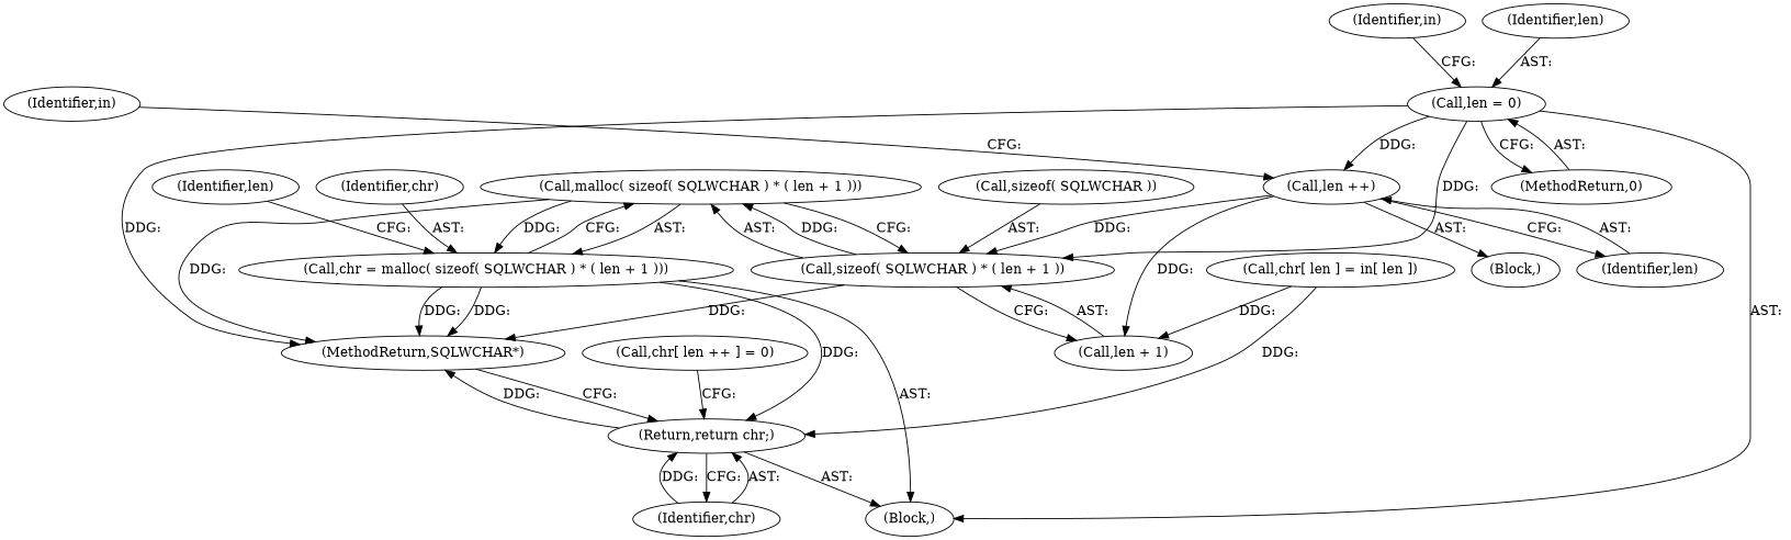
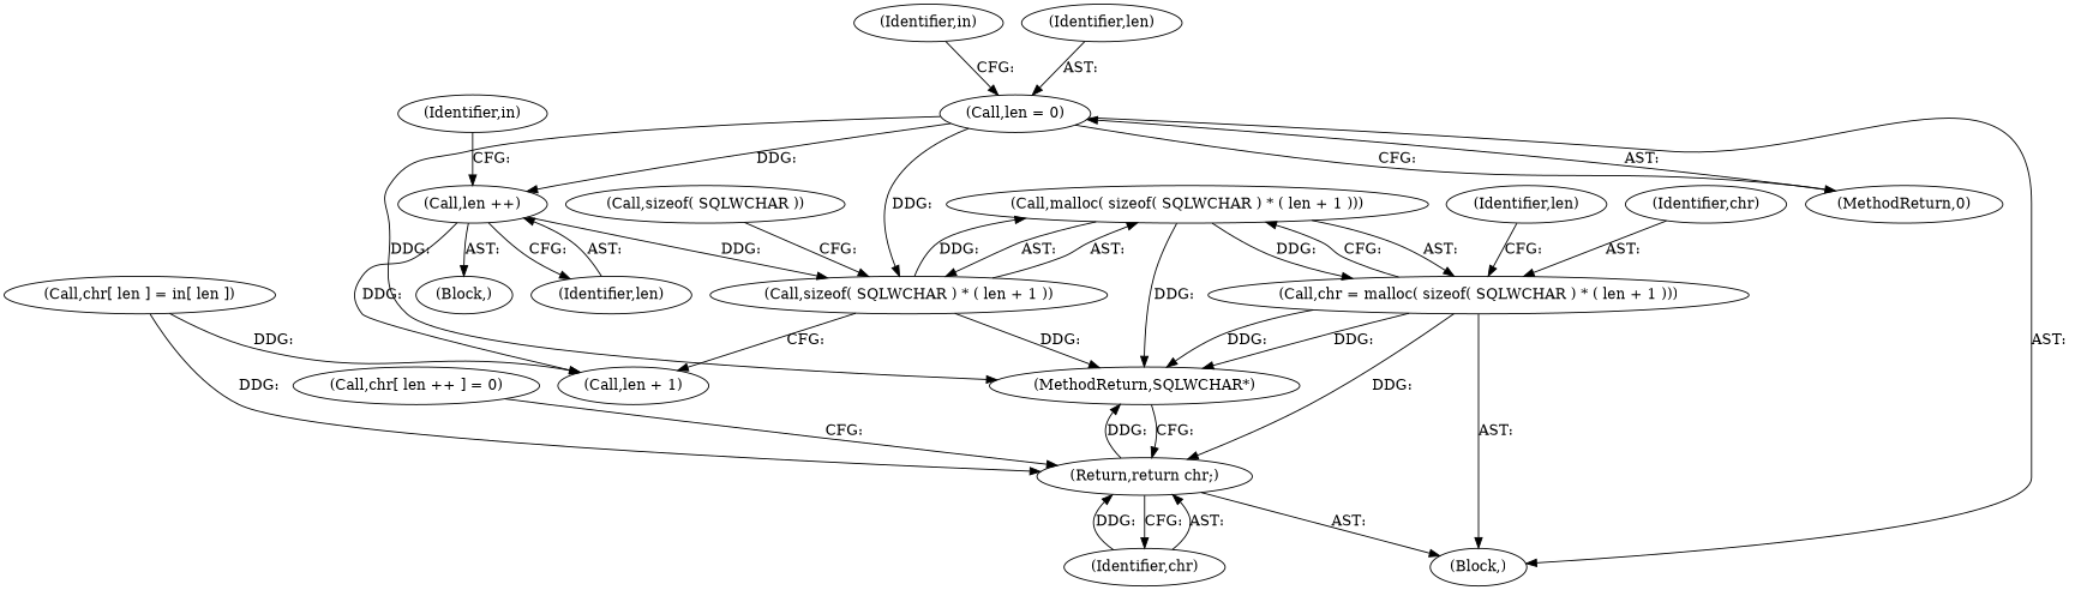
  digraph {
    n1 [label="(Call,malloc( sizeof( SQLWCHAR ) * ( len + 1 )))"]
    n2 [label="(Call,sizeof( SQLWCHAR ) * ( len + 1 ))"]
    n3 [label="(Call,chr = malloc( sizeof( SQLWCHAR ) * ( len + 1 )))"]
    n4 [label="(MethodReturn,SQLWCHAR*)"]
    n5 [label="(Call,len + 1)"]
    n6 [label="(Block,)"]
    n7 [label="(Return,return chr;)"]
    n8 [label="(Call,len ++)"]
    n9 [label="(Block,)"]
    n10 [label="(Identifier,len)"]
    n11 [label="(Call,len = 0)"]
    n12 [label="(MethodReturn,0)"]
    n13 [label="(Identifier,chr)"]
    n14 [label="(Identifier,len)"]
    n15 [label="(Identifier,chr)"]
    n16 [label="(Call,chr[ len ] = in[ len ])"]
    n17 [label="(Identifier,in)"]
    n18 [label="(Call,sizeof( SQLWCHAR ))"]
    n19 [label="(Identifier,in)"]
    n20 [label="(Identifier,len)"]
    n21 [label="(Call,chr[ len ++ ] = 0)"]
-   n1 -> n2 [label="CFG: "]
+   n1 -> n2 [label="AST: "]
    n1 -> n3 [label="AST: "]
    n1 -> n3 [label="DDG: "]
    n1 -> n4 [label="DDG: "]
    n2 -> n1 [label="AST: "]
    n2 -> n1 [label="DDG: "]
    n2 -> n4 [label="DDG: "]
    n2 -> n5 [label="CFG: "]
    n3 -> n1 [label="CFG: "]
    n3 -> n4 [label="DDG: "]
    n3 -> n4 [label="DDG: "]
    n3 -> n6 [label="AST: "]
    n3 -> n7 [label="DDG: "]
    n4 -> n7 [label="CFG: "]
-   n5 -> n2 [label="AST: "]
    n7 -> n4 [label="DDG: "]
    n7 -> n6 [label="AST: "]
    n7 -> n13 [label="CFG: "]
    n8 -> n2 [label="DDG: "]
    n8 -> n5 [label="DDG: "]
    n8 -> n9 [label="AST: "]
    n8 -> n10 [label="CFG: "]
    n10 -> n8 [label="AST: "]
    n11 -> n2 [label="DDG: "]
    n11 -> n4 [label="DDG: "]
    n11 -> n6 [label="AST: "]
    n11 -> n8 [label="DDG: "]
    n11 -> n12 [label="CFG: "]
    n12 -> n11 [label="AST: "]
    n13 -> n7 [label="AST: "]
    n13 -> n7 [label="DDG: "]
    n14 -> n3 [label="CFG: "]
    n15 -> n3 [label="AST: "]
    n16 -> n5 [label="DDG: "]
    n16 -> n7 [label="DDG: "]
    n17 -> n11 [label="CFG: "]
-   n18 -> n2 [label="AST: "]
+   n18 -> n2 [label="CFG: "]
    n19 -> n8 [label="CFG: "]
    n20 -> n11 [label="AST: "]
    n21 -> n7 [label="CFG: "]
  }
